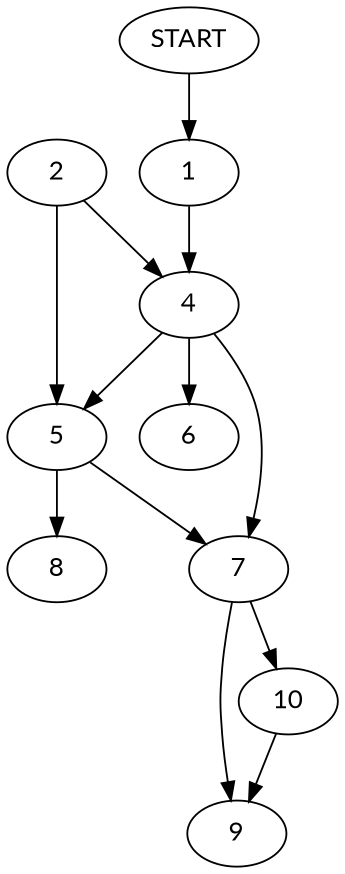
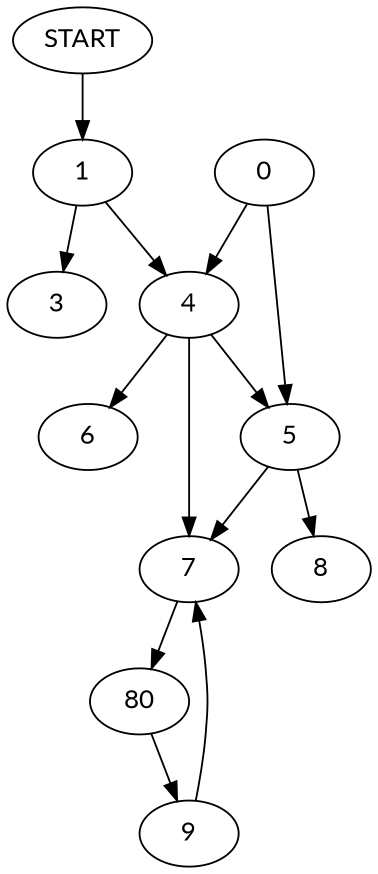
  digraph {
    fontname=Lato
    node [fontname=Lato]
    edge [fontname=Lato]
    n1 [label=START]
    1
+   3
    4
-   2
+   2 [label=0]
    5
    6
    7
    8
    9
-   10
+   10 [label=80]
    n1 -> 1
+   1 -> 3
    1 -> 4
    4 -> 5
    4 -> 6
    4 -> 7
    2 -> 4
    2 -> 5
    5 -> 7
    5 -> 8
-   7 -> 9
+   9 -> 7
    7 -> 10
    10 -> 9
  }
